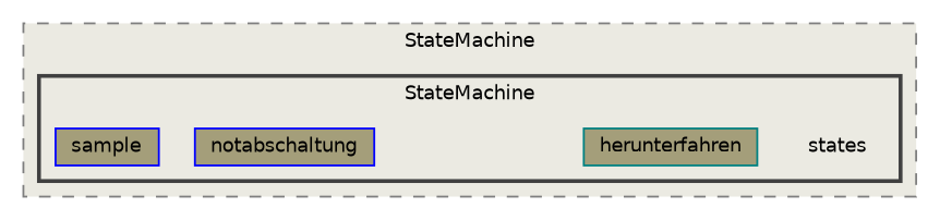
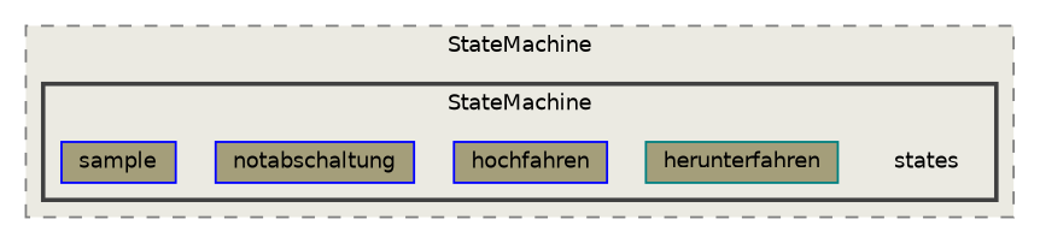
  digraph {
    compound=true
    fontname="DejaVu Sans"
    node [fontname="DejaVu Sans" fontsize=10 shape=box color=blue fillcolor="#a49e7a" style=filled]
    n1 [height=0.2 label=states shape=plaintext width=0.4 fillcolor="" style=""]
    n2 [color=teal height=0.2 label=herunterfahren width=0.4]
+   n3 [height=0.2 label=hochfahren width=0.4]
    n4 [height=0.2 label=notabschaltung width=0.4]
    n5 [height=0.2 label=sample width=0.4]
    subgraph cluster_1 {
      bgcolor="#ebeae2"
      fontsize=10
      label=StateMachine
      pencolor=grey50
      style="filled,dashed"
      subgraph cluster_2 {
        bgcolor="#ebeae2"
        fontsize=10
        pencolor=grey25
        style="filled,bold"
        n1
        n2
+       n3
        n4
        n5
      }
    }
  }
